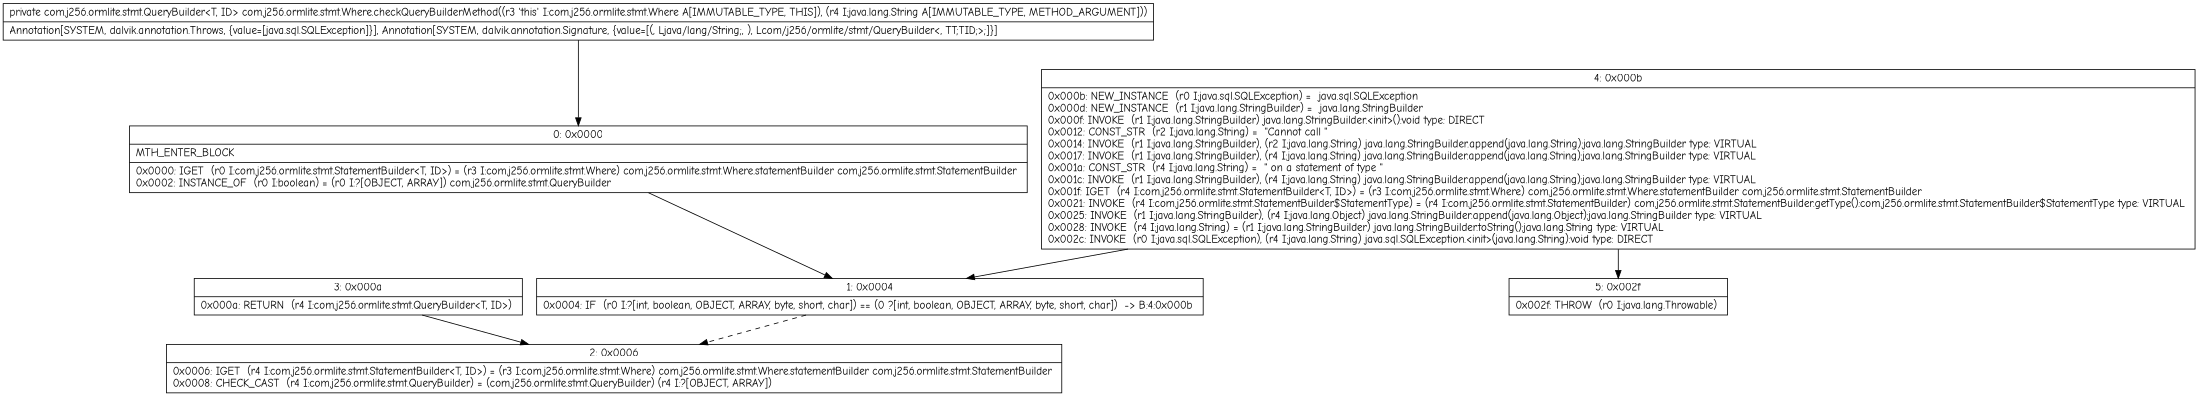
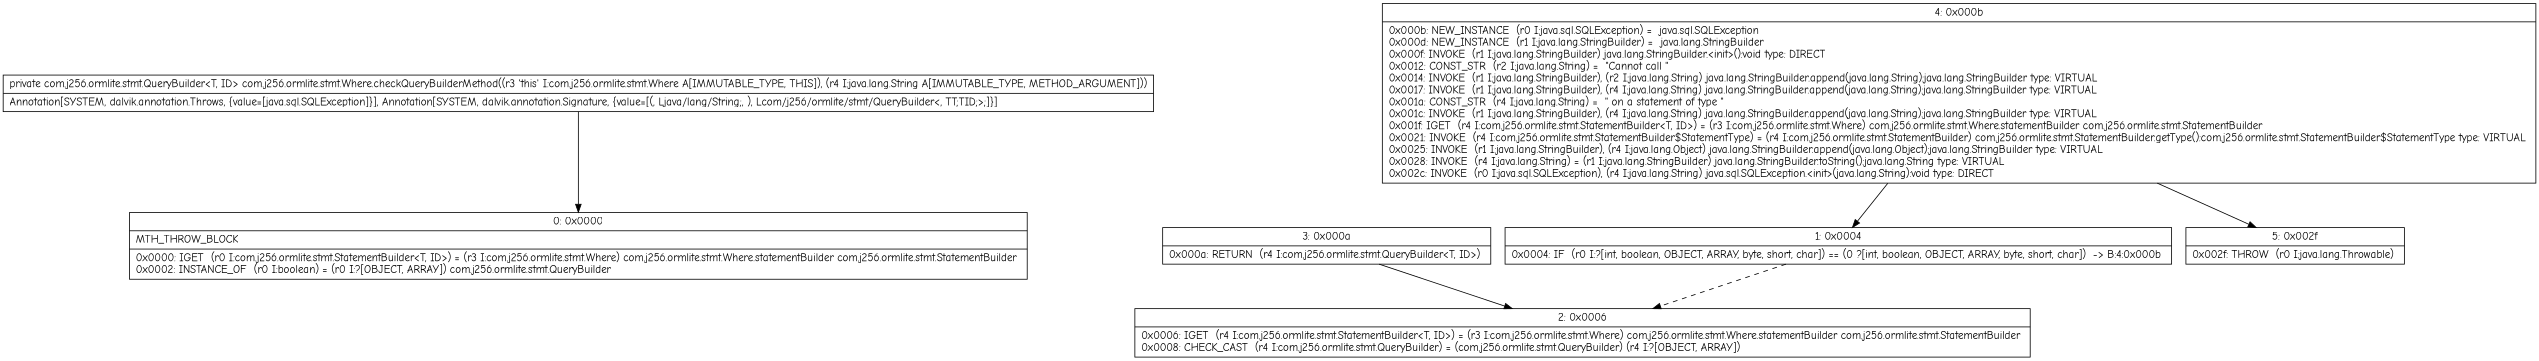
  digraph {
    fontname="Comic Neue"
    node [fontname="Comic Neue" shape=record]
    edge [fontname="Comic Neue"]
-   n1 [label="{0\:\ 0x0000|MTH_ENTER_BLOCK\l|0x0000: IGET  (r0 I:com.j256.ormlite.stmt.StatementBuilder\<T, ID\>) = (r3 I:com.j256.ormlite.stmt.Where) com.j256.ormlite.stmt.Where.statementBuilder com.j256.ormlite.stmt.StatementBuilder \l0x0002: INSTANCE_OF  (r0 I:boolean) = (r0 I:?[OBJECT, ARRAY]) com.j256.ormlite.stmt.QueryBuilder \l}"]
+   n1 [label="{0\:\ 0x0000|MTH_THROW_BLOCK\l|0x0000: IGET  (r0 I:com.j256.ormlite.stmt.StatementBuilder\<T, ID\>) = (r3 I:com.j256.ormlite.stmt.Where) com.j256.ormlite.stmt.Where.statementBuilder com.j256.ormlite.stmt.StatementBuilder \l0x0002: INSTANCE_OF  (r0 I:boolean) = (r0 I:?[OBJECT, ARRAY]) com.j256.ormlite.stmt.QueryBuilder \l}"]
    n2 [label="{1\:\ 0x0004|0x0004: IF  (r0 I:?[int, boolean, OBJECT, ARRAY, byte, short, char]) == (0 ?[int, boolean, OBJECT, ARRAY, byte, short, char])  \-\> B:4:0x000b \l}"]
    n3 [label="{2\:\ 0x0006|0x0006: IGET  (r4 I:com.j256.ormlite.stmt.StatementBuilder\<T, ID\>) = (r3 I:com.j256.ormlite.stmt.Where) com.j256.ormlite.stmt.Where.statementBuilder com.j256.ormlite.stmt.StatementBuilder \l0x0008: CHECK_CAST  (r4 I:com.j256.ormlite.stmt.QueryBuilder) = (com.j256.ormlite.stmt.QueryBuilder) (r4 I:?[OBJECT, ARRAY]) \l}"]
    n4 [label="{4\:\ 0x000b|0x000b: NEW_INSTANCE  (r0 I:java.sql.SQLException) =  java.sql.SQLException \l0x000d: NEW_INSTANCE  (r1 I:java.lang.StringBuilder) =  java.lang.StringBuilder \l0x000f: INVOKE  (r1 I:java.lang.StringBuilder) java.lang.StringBuilder.\<init\>():void type: DIRECT \l0x0012: CONST_STR  (r2 I:java.lang.String) =  \"Cannot call \" \l0x0014: INVOKE  (r1 I:java.lang.StringBuilder), (r2 I:java.lang.String) java.lang.StringBuilder.append(java.lang.String):java.lang.StringBuilder type: VIRTUAL \l0x0017: INVOKE  (r1 I:java.lang.StringBuilder), (r4 I:java.lang.String) java.lang.StringBuilder.append(java.lang.String):java.lang.StringBuilder type: VIRTUAL \l0x001a: CONST_STR  (r4 I:java.lang.String) =  \" on a statement of type \" \l0x001c: INVOKE  (r1 I:java.lang.StringBuilder), (r4 I:java.lang.String) java.lang.StringBuilder.append(java.lang.String):java.lang.StringBuilder type: VIRTUAL \l0x001f: IGET  (r4 I:com.j256.ormlite.stmt.StatementBuilder\<T, ID\>) = (r3 I:com.j256.ormlite.stmt.Where) com.j256.ormlite.stmt.Where.statementBuilder com.j256.ormlite.stmt.StatementBuilder \l0x0021: INVOKE  (r4 I:com.j256.ormlite.stmt.StatementBuilder$StatementType) = (r4 I:com.j256.ormlite.stmt.StatementBuilder) com.j256.ormlite.stmt.StatementBuilder.getType():com.j256.ormlite.stmt.StatementBuilder$StatementType type: VIRTUAL \l0x0025: INVOKE  (r1 I:java.lang.StringBuilder), (r4 I:java.lang.Object) java.lang.StringBuilder.append(java.lang.Object):java.lang.StringBuilder type: VIRTUAL \l0x0028: INVOKE  (r4 I:java.lang.String) = (r1 I:java.lang.StringBuilder) java.lang.StringBuilder.toString():java.lang.String type: VIRTUAL \l0x002c: INVOKE  (r0 I:java.sql.SQLException), (r4 I:java.lang.String) java.sql.SQLException.\<init\>(java.lang.String):void type: DIRECT \l}"]
    n5 [label="{5\:\ 0x002f|0x002f: THROW  (r0 I:java.lang.Throwable) \l}"]
    n6 [label="{3\:\ 0x000a|0x000a: RETURN  (r4 I:com.j256.ormlite.stmt.QueryBuilder\<T, ID\>) \l}"]
    n7 [label="{private com.j256.ormlite.stmt.QueryBuilder\<T, ID\> com.j256.ormlite.stmt.Where.checkQueryBuilderMethod((r3 'this' I:com.j256.ormlite.stmt.Where A[IMMUTABLE_TYPE, THIS]), (r4 I:java.lang.String A[IMMUTABLE_TYPE, METHOD_ARGUMENT]))  | Annotation[SYSTEM, dalvik.annotation.Throws, \{value=[java.sql.SQLException]\}], Annotation[SYSTEM, dalvik.annotation.Signature, \{value=[(, Ljava\/lang\/String;, ), Lcom\/j256\/ormlite\/stmt\/QueryBuilder\<, TT;TID;\>;]\}]\l}"]
-   n1 -> n2
    n2 -> n3 [style=dashed]
    n4 -> n2
    n4 -> n5
    n6 -> n3
    n7 -> n1
  }
